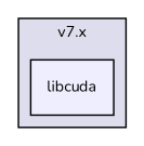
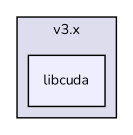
  digraph {
    compound=true
    rankdir=LR
    fontname=Nunito
    n1 [fillcolor="#eeeeff" fontname=Nunito fontsize=10 label=libcuda pencolor=black shape=box style=filled]
    subgraph cluster_1 {
      bgcolor="#ddddee"
      fontsize=10
-     label="v7.x"
+     label="v3.x"
      pencolor=black
      n1
    }
  }
